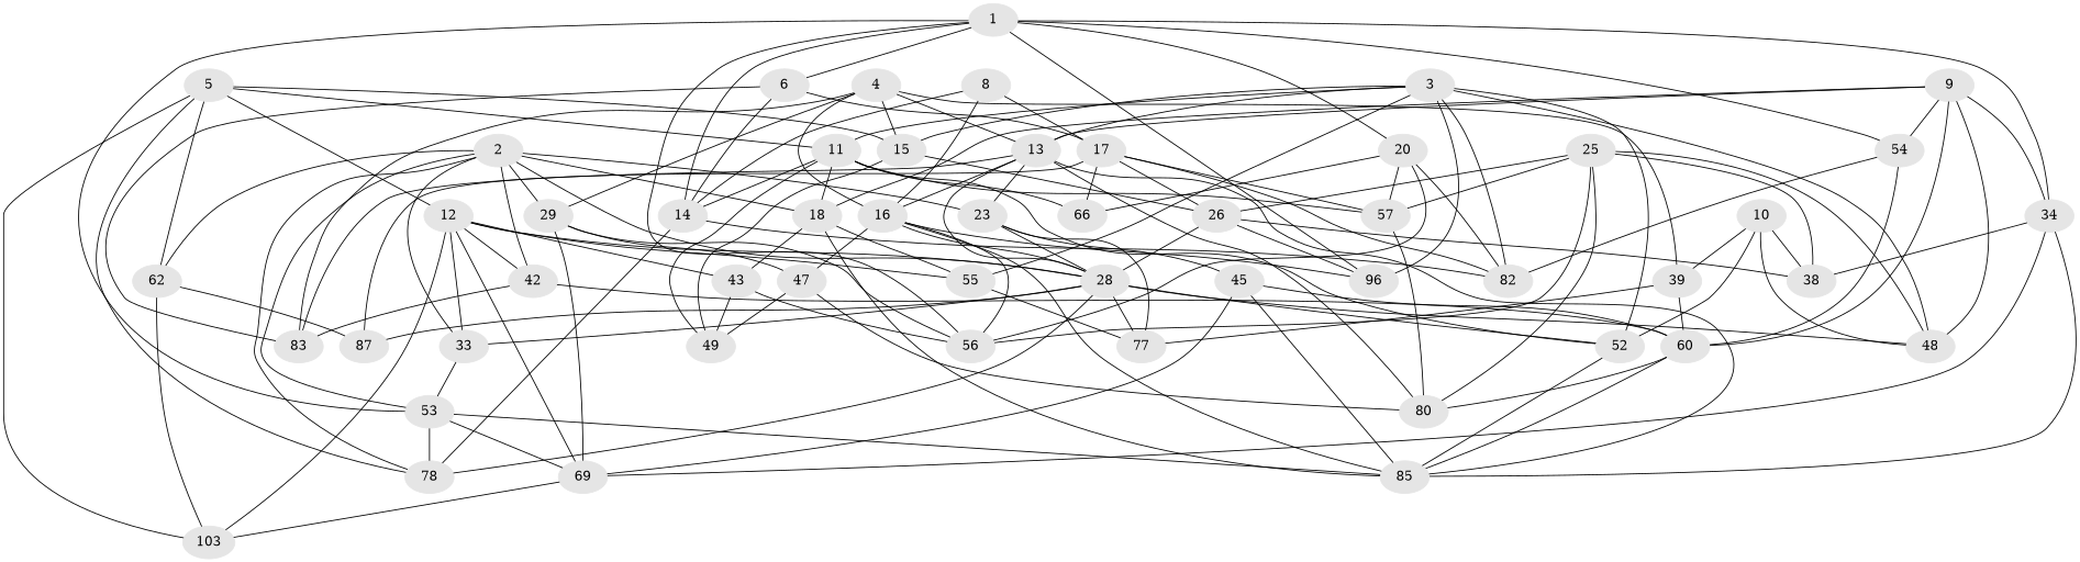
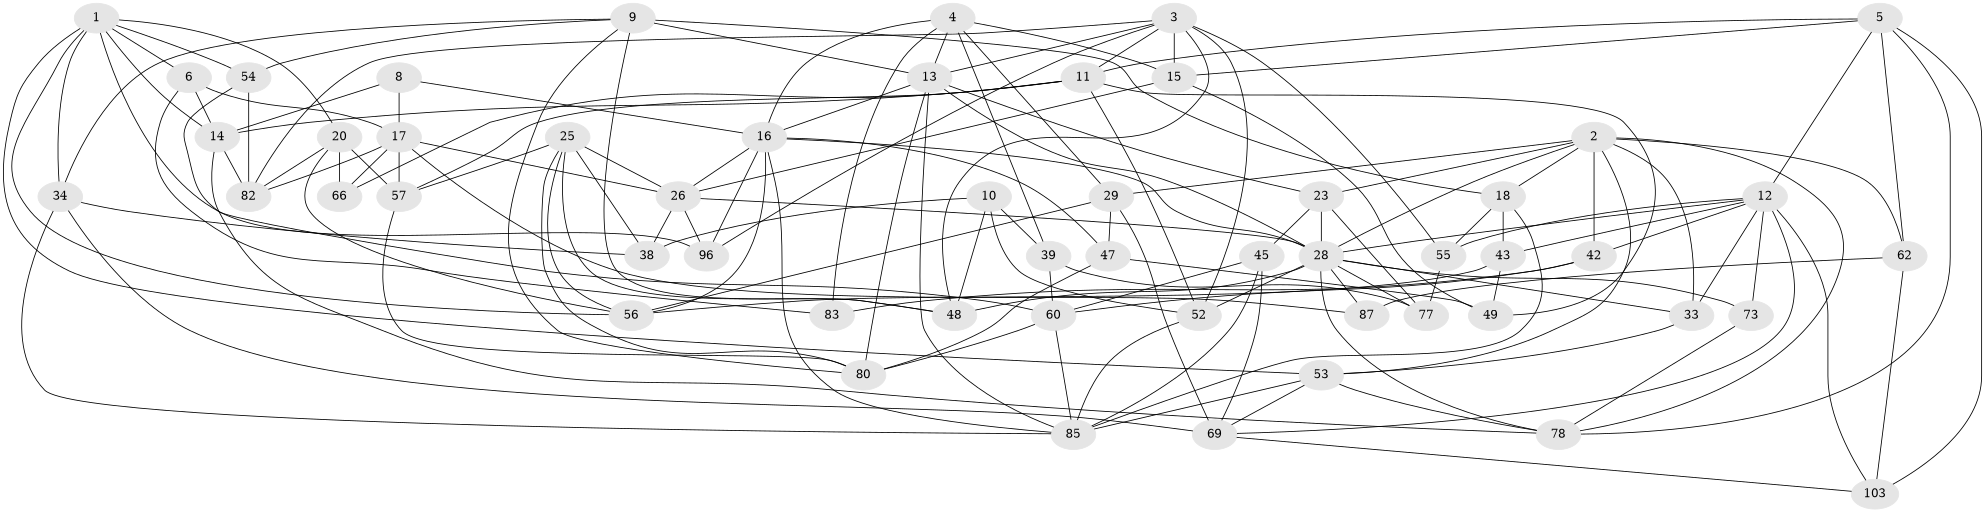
  graph {
    node [color=gray90 style=filled]
    1 [super="+84+92"]
    6
    14 [super="+22"]
    20 [super="+24"]
    34 [super="+36"]
    53 [super="+59"]
    54
    56 [super="+94"]
    96
    83
    17 [super="+41+37+74"]
    78 [super="+95"]
    82 [super="+88"]
    57 [super="+72"]
    n15 [label=66]
    38
    69 [super="+101"]
    85 [super="+86+106"]
    60 [super="+104"]
    2 [super="+99+7"]
    18 [super="+90"]
    23 [super="+79"]
    28 [super="+44+46"]
    29 [super="+70"]
    33
    42
    62
    55
    43
    45
    77
    48 [super="+61"]
    52 [super="+89"]
+   73
    87
    47
    103
    3 [super="+40+65"]
    11 [super="+100+66"]
    13 [super="+30+31"]
    15 [super="+63"]
    49
    16 [super="+19+71"]
    80 [super="+93"]
    26 [super="+68+102"]
    4 [super="+21"]
    39
    5 [super="+32"]
    12 [super="+76+35+98"]
    8
    9 [super="+27"]
    10
    25 [super="+107"]
    1 -- 6
    1 -- 14
    1 -- 20
    1 -- 34
    1 -- 53
    1 -- 54
    1 -- 56
    1 -- 96
    6 -- 14
    6 -- 83
    6 -- 17
    14 -- 78
    14 -- 82
    20 -- 56
    20 -- 82 [weight=2]
    20 -- 57
    20 -- n15
    34 -- 38
    34 -- 69 [weight=2]
    34 -- 85
    53 -- 78
    53 -- 69
    53 -- 85
    54 -- 82
    54 -- 60
    17 -- 82
    17 -- 57 [weight=2]
    17 -- n15 [weight=2]
    17 -- 87
    17 -- 26
    57 -- 80
    69 -- 103
    60 -- 85
    60 -- 80
    2 -- 53
    2 -- 78
    2 -- 18
    2 -- 23
    2 -- 28
    2 -- 29
    2 -- 33
    2 -- 42
    2 -- 62
    18 -- 85
    18 -- 55
    18 -- 43
    23 -- 28
    23 -- 45
    23 -- 77
    28 -- 78
    28 -- 33
    28 -- 77
    28 -- 48
    28 -- 52
+   28 -- 73
    28 -- 87 [weight=2]
    29 -- 56
    29 -- 69 [weight=2]
    29 -- 47
    33 -- 53
    42 -- 83
    42 -- 60
    62 -- 87
    62 -- 103
    55 -- 77
    43 -- 56
    43 -- 49
    45 -- 69
    45 -- 85
    45 -- 60
    52 -- 85
+   73 -- 78
    47 -- 49
    47 -- 80
    3 -- 96
    3 -- 82
    3 -- 55
    3 -- 48
    3 -- 52 [weight=2]
    3 -- 11
    3 -- 13
    3 -- 15 [weight=2]
    11 -- 14
    11 -- 57
    11 -- n15
-   11 -- 18
    11 -- 52
    11 -- 49
-   13 -- 83
    13 -- 85
    13 -- 23
    13 -- 28
    13 -- 16
    13 -- 80
    15 -- 49
    15 -- 26
    16 -- 56
    16 -- 96
    16 -- 85
    16 -- 28
    16 -- 47
+   16 -- 26 [weight=2]
    26 -- 96
    26 -- 38
    26 -- 28
    4 -- 83
    4 -- 29
    4 -- 13
    4 -- 15
    4 -- 16
    4 -- 39
    39 -- 60
    39 -- 77
    5 -- 78
    5 -- 62
    5 -- 103
    5 -- 11
    5 -- 15
    5 -- 12
    12 -- 69
    12 -- 28
    12 -- 33
    12 -- 42
    12 -- 55
    12 -- 43
+   12 -- 73 [weight=2]
    12 -- 103
    8 -- 14
    8 -- 17
    8 -- 16
    9 -- 34
    9 -- 54
    9 -- 18
    9 -- 48 [weight=2]
    9 -- 13
-   9 -- 60
+   9 -- 80
    10 -- 38
    10 -- 48
    10 -- 52
    10 -- 39
    25 -- 56
    25 -- 57
    25 -- 38
    25 -- 48
    25 -- 80
    25 -- 26
  }
